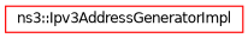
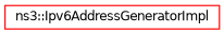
  digraph {
    rankdir=LR
    fontname="DejaVu Sans"
-   n1 [color=red fillcolor=white fontname="DejaVu Sans" fontsize=10 height=0.2 label="ns3::Ipv3AddressGeneratorImpl" shape=record style=filled width=0.4]
+   n1 [color=red fillcolor=white fontname="DejaVu Sans" fontsize=10 height=0.2 label="ns3::Ipv6AddressGeneratorImpl" shape=record style=filled width=0.4]
  }
